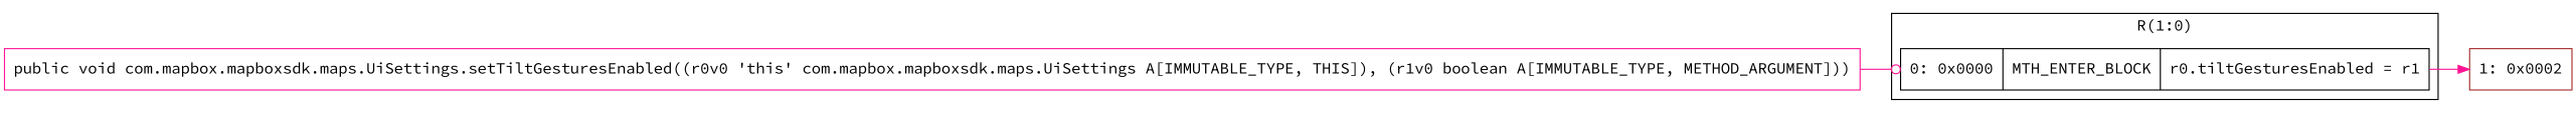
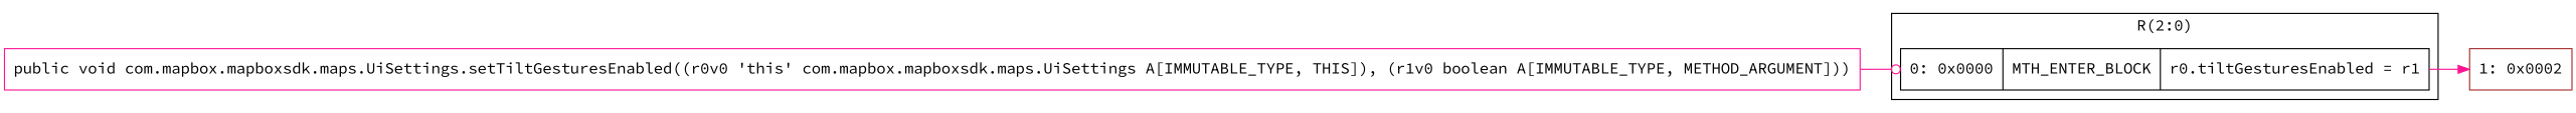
  digraph {
    rankdir=LR
    fontname="Source Code Pro"
    node [shape=record fontname="Source Code Pro"]
    edge [color=deeppink fontname="Source Code Pro"]
    n1 [color=black label="{0\:\ 0x0000|MTH_ENTER_BLOCK\l|r0.tiltGesturesEnabled = r1\l}"]
    n2 [color=brown label="{1\:\ 0x0002}"]
    n3 [label="{public void com.mapbox.mapboxsdk.maps.UiSettings.setTiltGesturesEnabled((r0v0 'this' com.mapbox.mapboxsdk.maps.UiSettings A[IMMUTABLE_TYPE, THIS]), (r1v0 boolean A[IMMUTABLE_TYPE, METHOD_ARGUMENT])) }" color=deeppink]
    subgraph cluster_1 {
-     label="R(1:0)"
+     label="R(2:0)"
      n1
    }
    n1 -> n2 [arrowhead=normal]
    n3 -> n1 [arrowhead=odot]
  }
